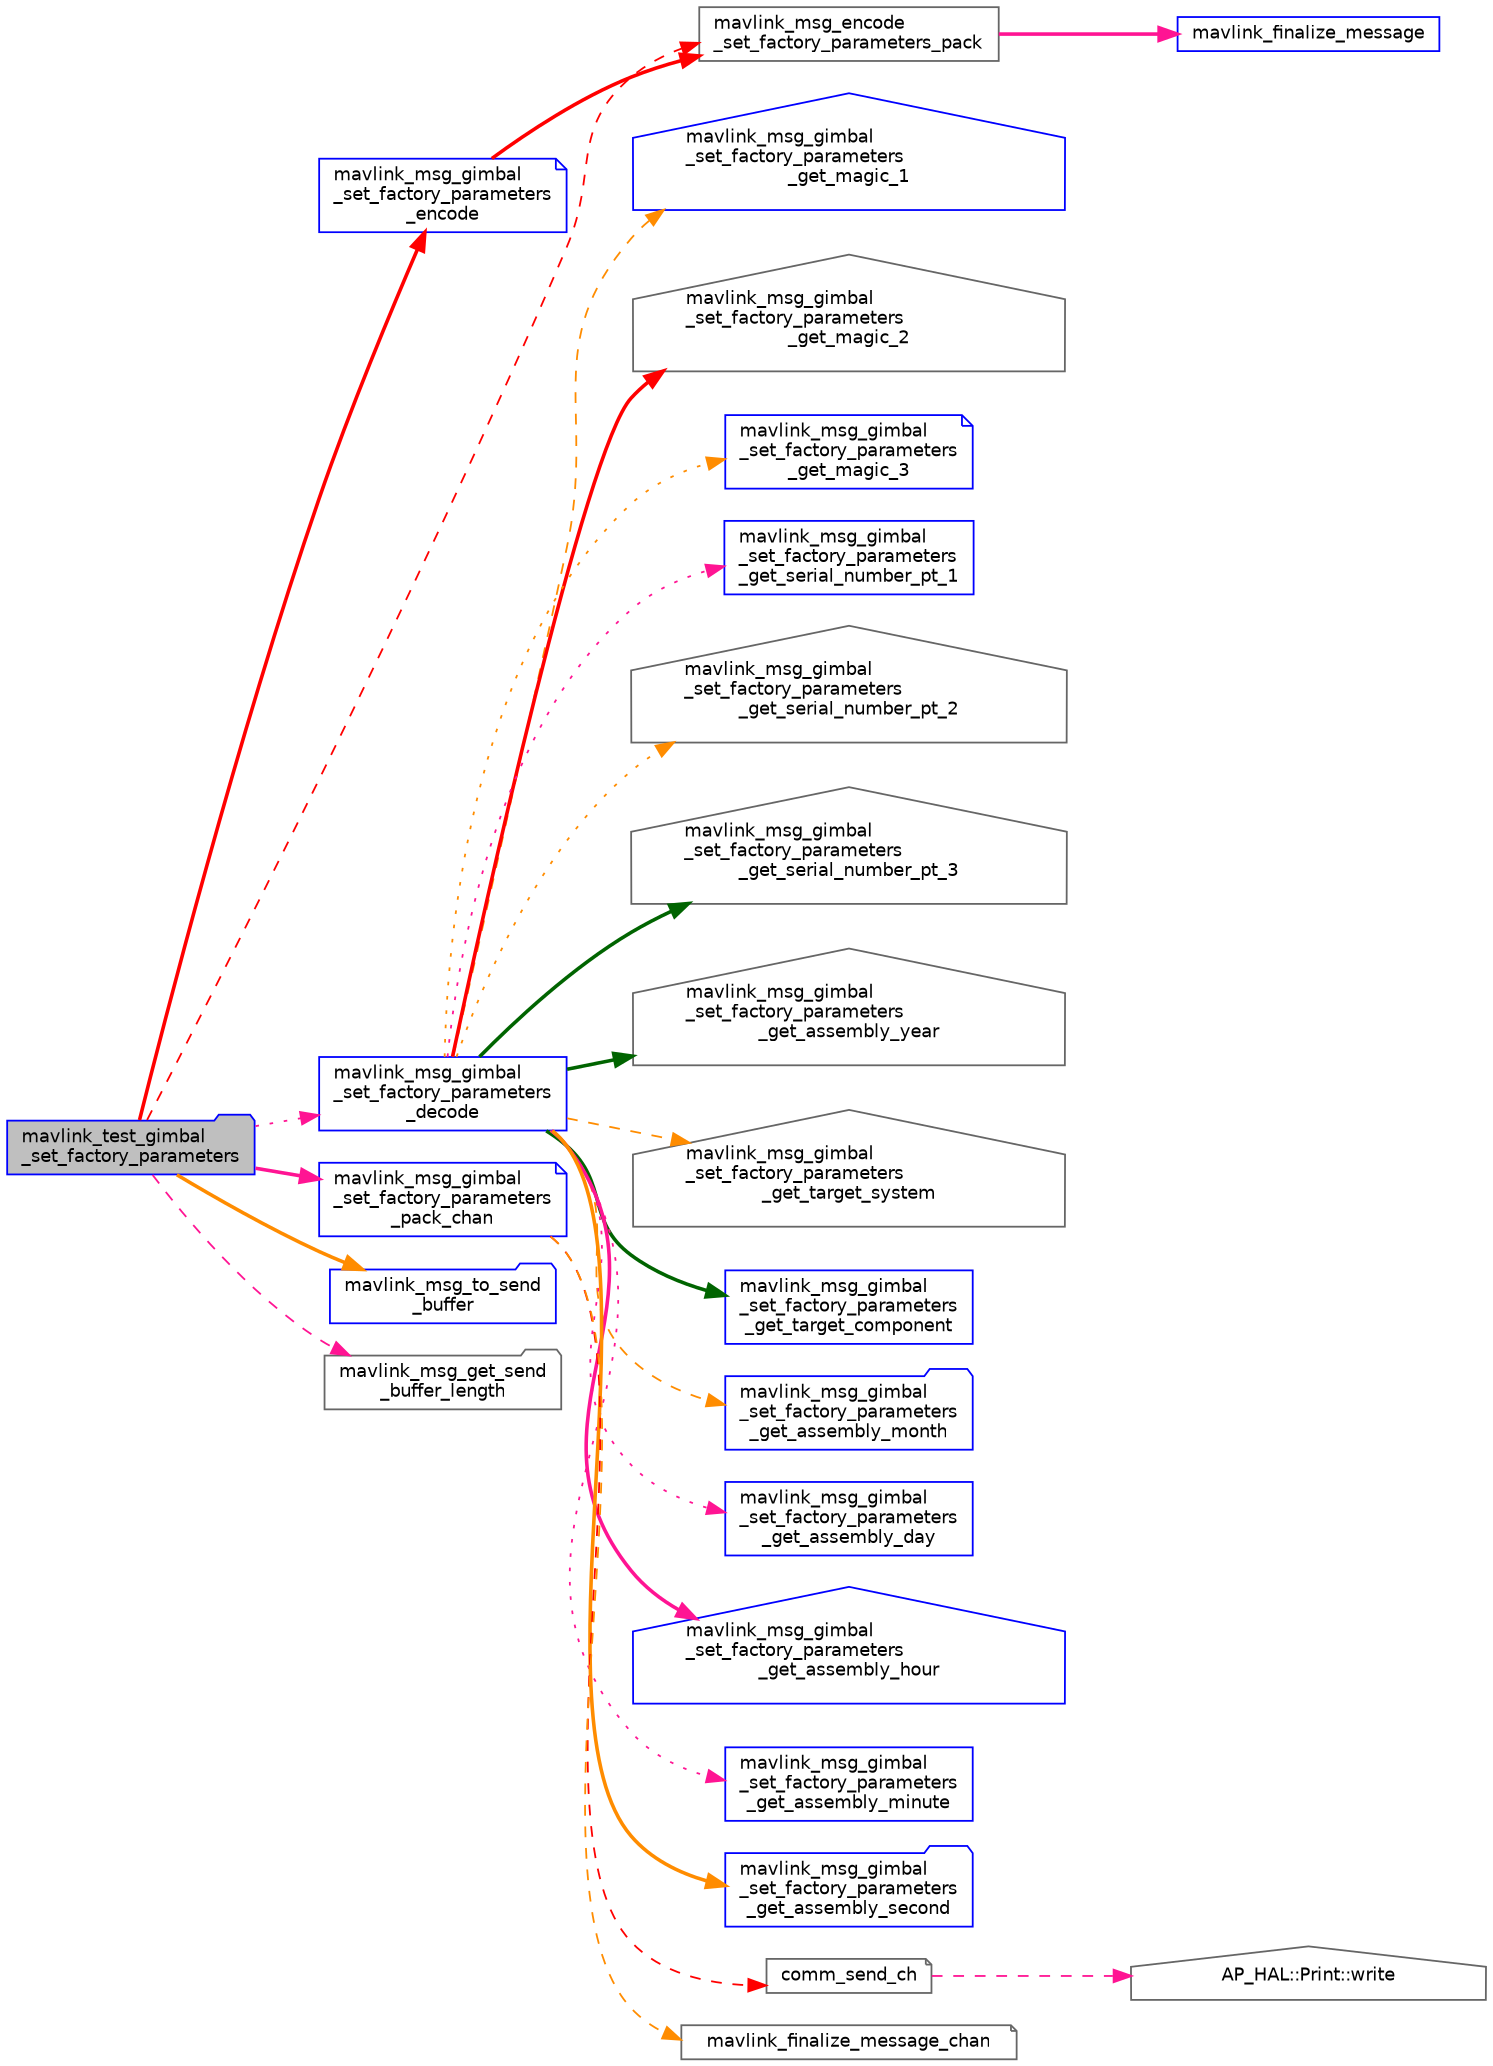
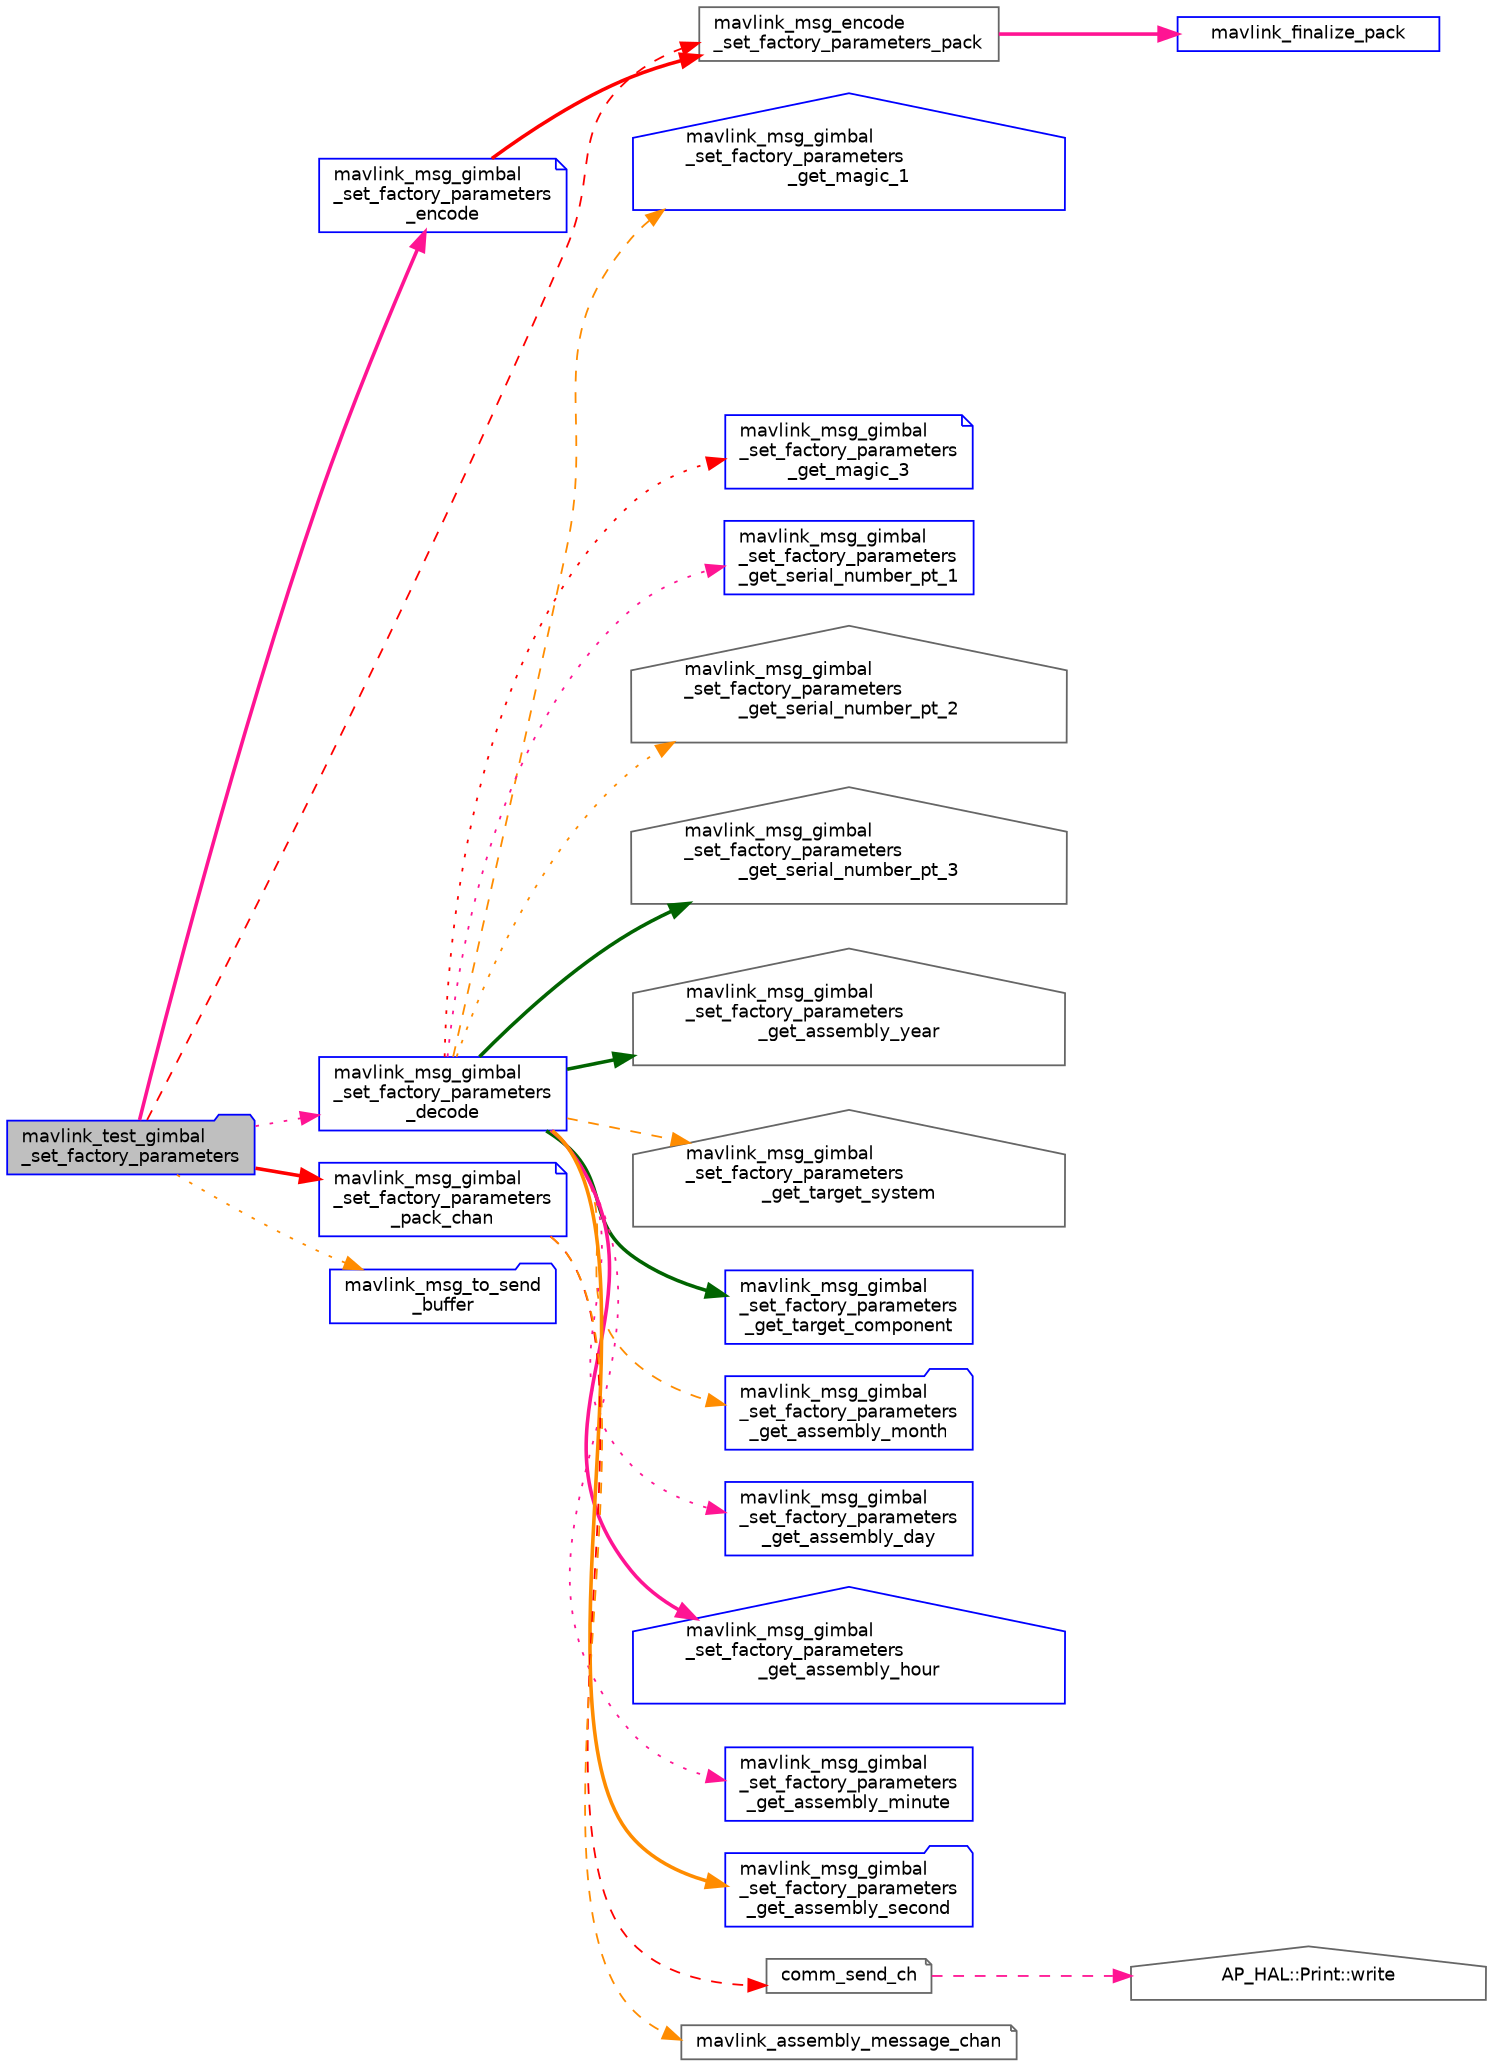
  digraph {
    rankdir=LR
    node [color=blue fillcolor=white fontname=Helvetica fontsize=10 shape=house style=filled]
    edge [color=deeppink fontname=Helvetica fontsize=10 labelfontname=Helvetica labelfontsize=10 style=bold]
    n1 [fillcolor=grey75 fontcolor=black height=0.2 label="mavlink_test_gimbal\l_set_factory_parameters" shape=folder width=0.4]
    n2 [height=0.2 label="mavlink_msg_gimbal\l_set_factory_parameters\l_encode" shape=note width=0.4]
    n3 [color=gray40 height=0.2 label="mavlink_msg_encode\l_set_factory_parameters_pack" shape=box width=0.4]
    n4 [height=0.2 label="mavlink_msg_gimbal\l_set_factory_parameters\l_decode" shape=box width=0.4]
    n5 [height=0.2 label="mavlink_msg_gimbal\l_set_factory_parameters\l_pack_chan" shape=note width=0.4]
    n6 [height=0.2 label="mavlink_msg_to_send\l_buffer" shape=folder width=0.4]
-   n7 [color=gray40 height=0.2 label="mavlink_msg_get_send\l_buffer_length" shape=folder width=0.4]
-   n8 [height=0.2 label=mavlink_finalize_message shape=box width=0.4]
+   n8 [height=0.2 label=mavlink_finalize_pack shape=box width=0.4]
    n9 [height=0.2 label="mavlink_msg_gimbal\l_set_factory_parameters\l_get_magic_1" width=0.4]
-   n10 [color=gray40 height=0.2 label="mavlink_msg_gimbal\l_set_factory_parameters\l_get_magic_2" width=0.4]
    n11 [height=0.2 label="mavlink_msg_gimbal\l_set_factory_parameters\l_get_magic_3" shape=note width=0.4]
    n12 [height=0.2 label="mavlink_msg_gimbal\l_set_factory_parameters\l_get_serial_number_pt_1" shape=box width=0.4]
    n13 [color=gray40 height=0.2 label="mavlink_msg_gimbal\l_set_factory_parameters\l_get_serial_number_pt_2" width=0.4]
    n14 [color=gray40 height=0.2 label="mavlink_msg_gimbal\l_set_factory_parameters\l_get_serial_number_pt_3" width=0.4]
    n15 [color=gray40 height=0.2 label="mavlink_msg_gimbal\l_set_factory_parameters\l_get_assembly_year" width=0.4]
    n16 [color=gray40 height=0.2 label="mavlink_msg_gimbal\l_set_factory_parameters\l_get_target_system" width=0.4]
    n17 [height=0.2 label="mavlink_msg_gimbal\l_set_factory_parameters\l_get_target_component" shape=box width=0.4]
    n18 [height=0.2 label="mavlink_msg_gimbal\l_set_factory_parameters\l_get_assembly_month" shape=folder width=0.4]
    n19 [height=0.2 label="mavlink_msg_gimbal\l_set_factory_parameters\l_get_assembly_day" shape=box width=0.4]
    n20 [height=0.2 label="mavlink_msg_gimbal\l_set_factory_parameters\l_get_assembly_hour" width=0.4]
    n21 [height=0.2 label="mavlink_msg_gimbal\l_set_factory_parameters\l_get_assembly_minute" shape=box width=0.4]
    n22 [height=0.2 label="mavlink_msg_gimbal\l_set_factory_parameters\l_get_assembly_second" shape=folder width=0.4]
    n23 [color=gray40 height=0.2 label=comm_send_ch shape=note width=0.4]
-   n24 [color=gray40 height=0.2 label=mavlink_finalize_message_chan shape=note width=0.4]
+   n24 [color=gray40 height=0.2 label=mavlink_assembly_message_chan shape=note width=0.4]
    n25 [color=gray40 height=0.2 label="AP_HAL::Print::write" width=0.4]
-   n1 -> n2 [color=red]
+   n1 -> n2
    n1 -> n3 [color=red style=dashed]
    n1 -> n4 [style=dotted]
-   n1 -> n5
-   n1 -> n6 [color=darkorange]
-   n1 -> n7 [style=dashed]
+   n1 -> n5 [color=red]
+   n1 -> n6 [color=darkorange style=dotted]
    n2 -> n3 [color=red]
    n3 -> n8
    n4 -> n9 [color=darkorange style=dashed]
-   n4 -> n10 [color=red]
-   n4 -> n11 [color=darkorange style=dotted]
+   n4 -> n11 [color=red style=dotted]
    n4 -> n12 [style=dotted]
    n4 -> n13 [color=darkorange style=dotted]
    n4 -> n14 [color=darkgreen]
    n4 -> n15 [color=darkgreen]
    n4 -> n16 [color=darkorange style=dashed]
    n4 -> n17 [color=darkgreen]
    n4 -> n18 [color=darkorange style=dashed]
    n4 -> n19 [style=dotted]
    n4 -> n20
    n4 -> n21 [style=dotted]
    n4 -> n22 [color=darkorange]
    n5 -> n23 [color=red style=dashed]
    n5 -> n24 [color=darkorange style=dashed]
    n23 -> n25 [style=dashed]
  }
